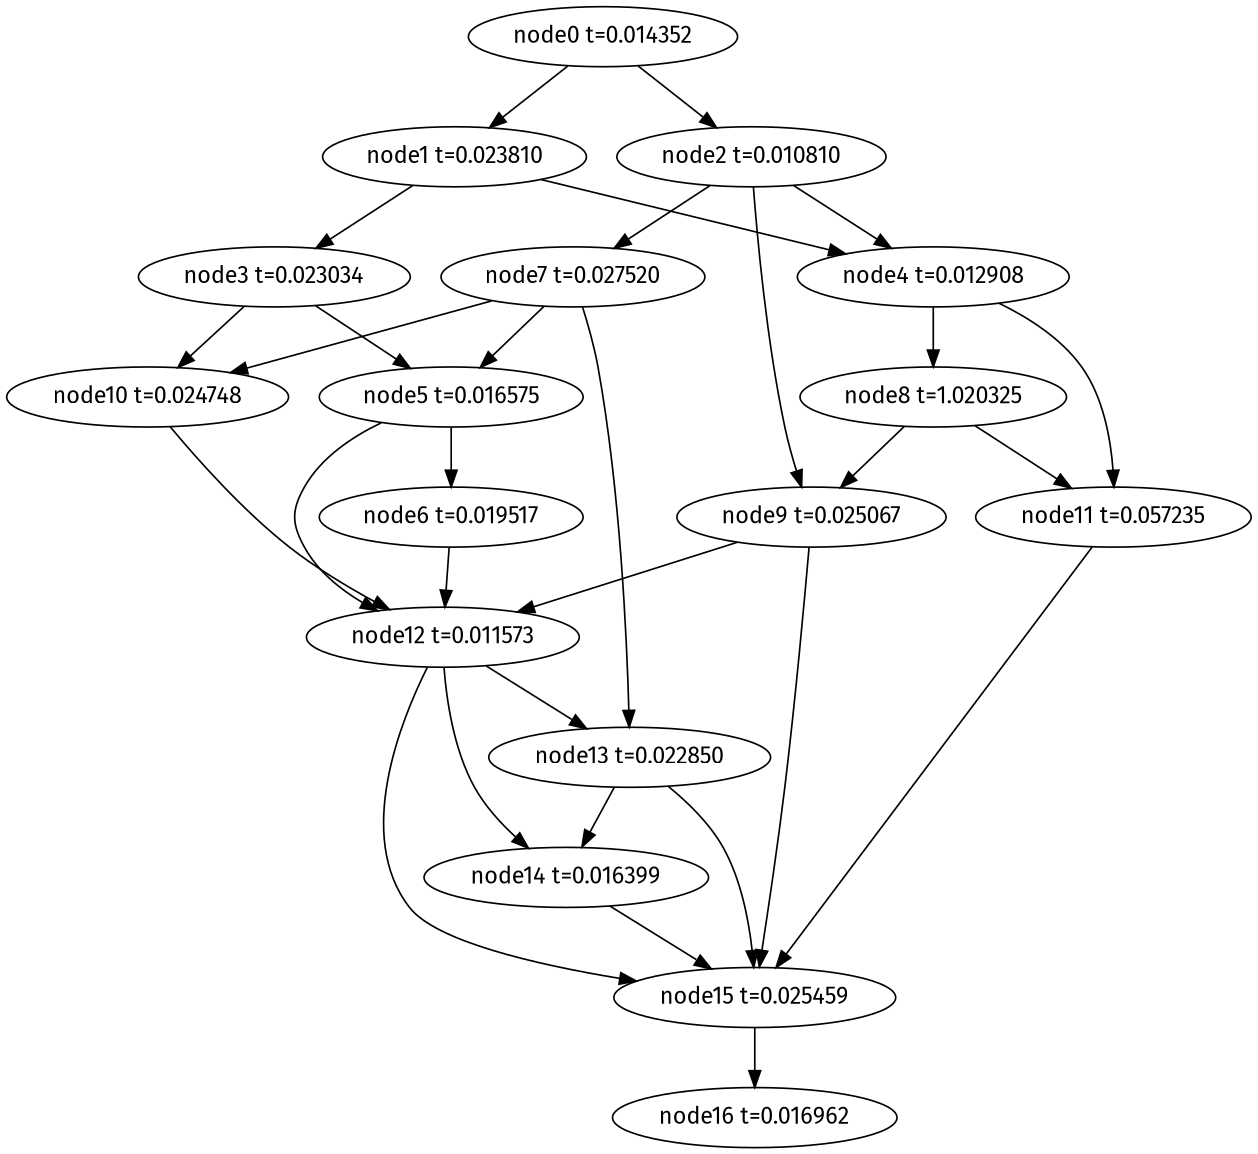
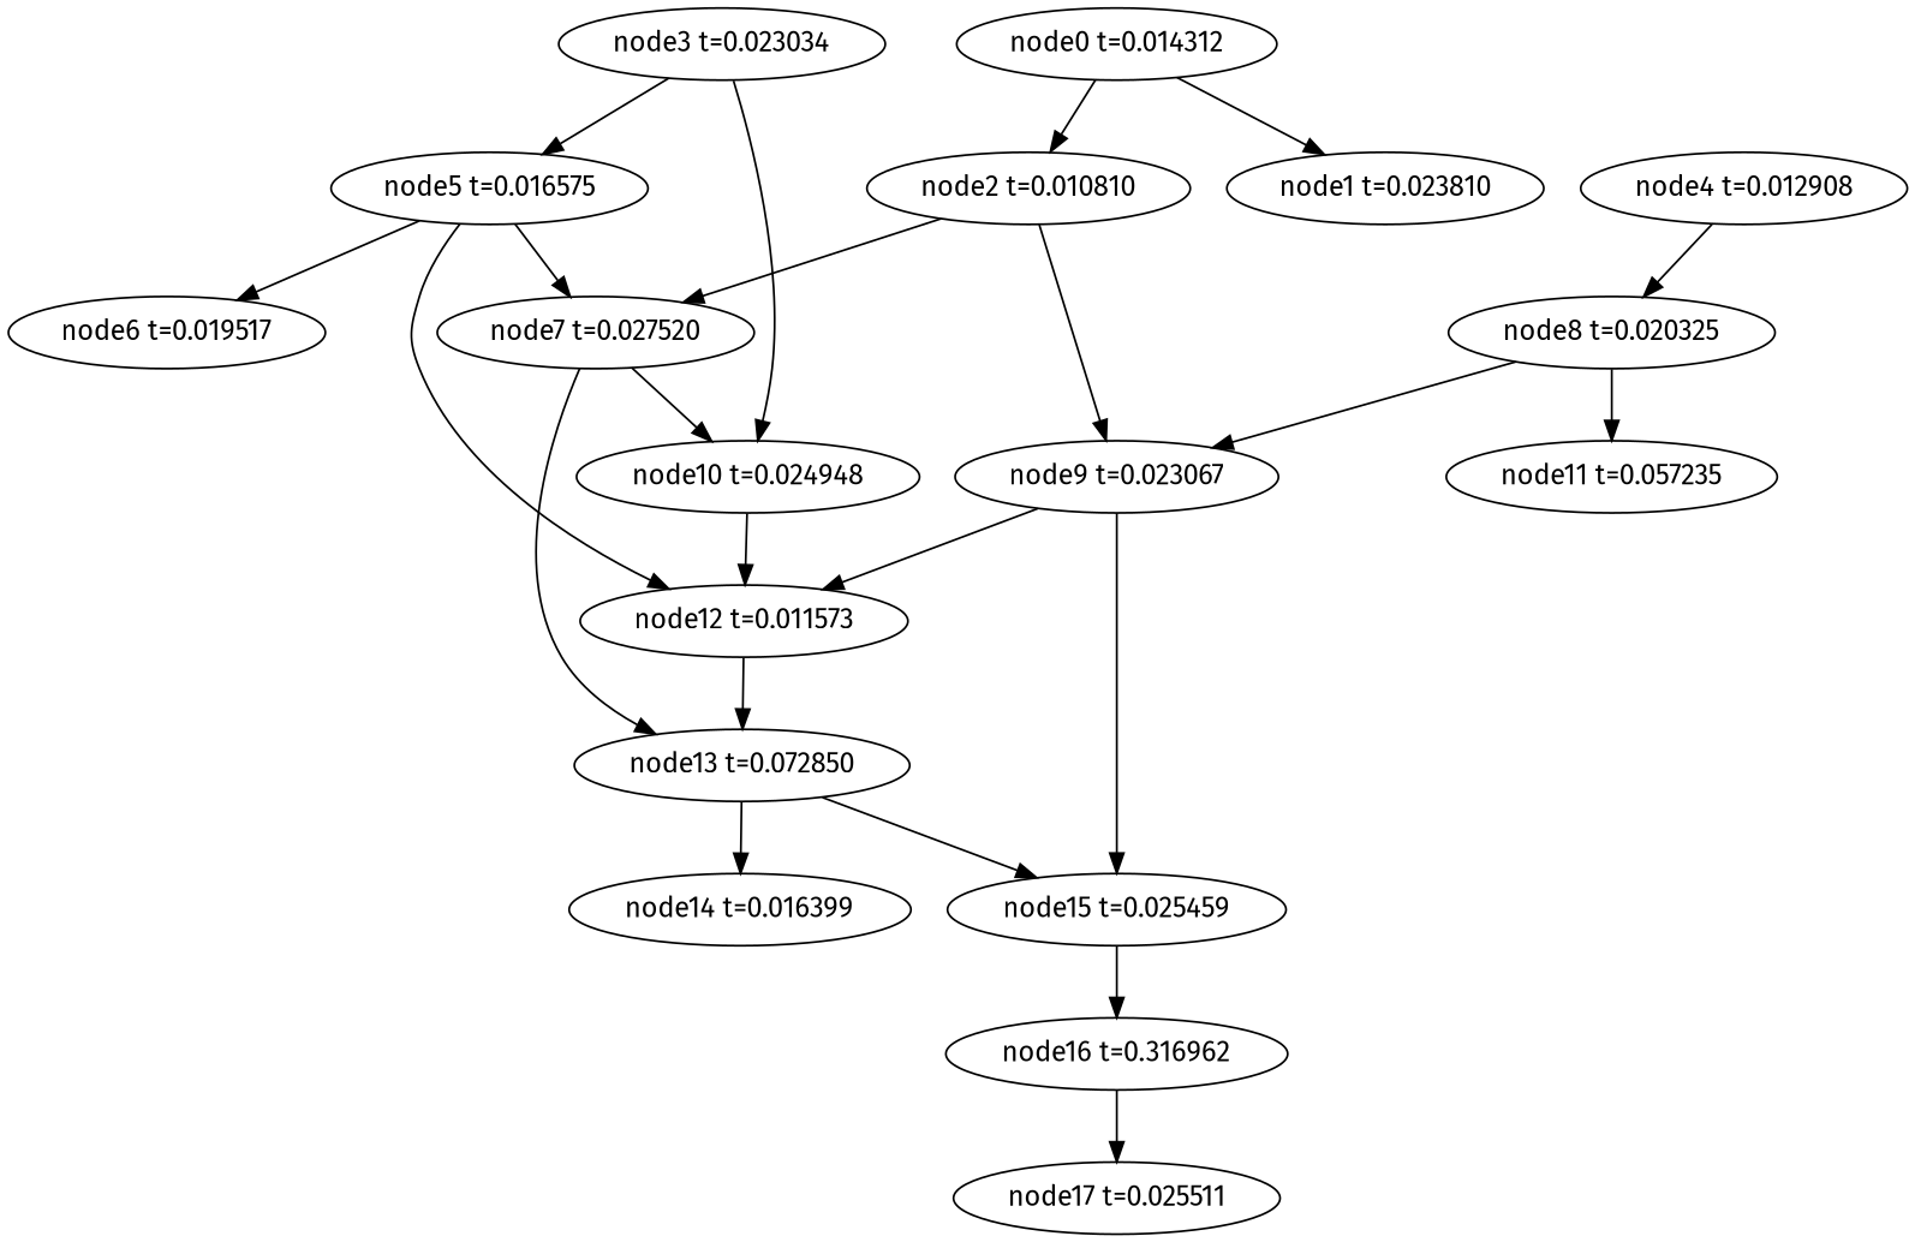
  digraph {
    fontname="Fira Sans"
    node [fontname="Fira Sans"]
    edge [fontname="Fira Sans"]
-   n2 [label="node16 t=0.016962"]
+   n1 [label="node17 t=0.025511"]
+   n2 [label="node16 t=0.316962"]
    n3 [label="node15 t=0.025459"]
    n4 [label="node14 t=0.016399"]
-   n5 [label="node13 t=0.022850"]
+   n5 [label="node13 t=0.072850"]
    n6 [label="node12 t=0.011573"]
    n7 [label="node11 t=0.057235"]
-   n8 [label="node10 t=0.024748"]
-   n9 [label="node9 t=0.025067"]
-   n10 [label="node8 t=1.020325"]
+   n8 [label="node10 t=0.024948"]
+   n9 [label="node9 t=0.023067"]
+   n10 [label="node8 t=0.020325"]
    n11 [label="node7 t=0.027520"]
    n12 [label="node6 t=0.019517"]
    n13 [label="node5 t=0.016575"]
    n14 [label="node4 t=0.012908"]
    n15 [label="node3 t=0.023034"]
    n16 [label="node2 t=0.010810"]
    n17 [label="node1 t=0.023810"]
-   n18 [label="node0 t=0.014352"]
+   n18 [label="node0 t=0.014312"]
+   n2 -> n1
    n3 -> n2
-   n4 -> n3
    n5 -> n3
    n5 -> n4
-   n6 -> n3
-   n6 -> n4
    n6 -> n5
-   n7 -> n3
    n8 -> n6
    n9 -> n3
    n9 -> n6
    n10 -> n7
    n10 -> n9
    n11 -> n5
    n11 -> n8
-   n12 -> n6
    n13 -> n6
-   n11 -> n13
+   n13 -> n11
    n13 -> n12
-   n14 -> n7
    n14 -> n10
    n15 -> n8
    n15 -> n13
    n16 -> n9
    n16 -> n11
-   n16 -> n14
-   n17 -> n14
-   n17 -> n15
    n18 -> n16
    n18 -> n17
  }
